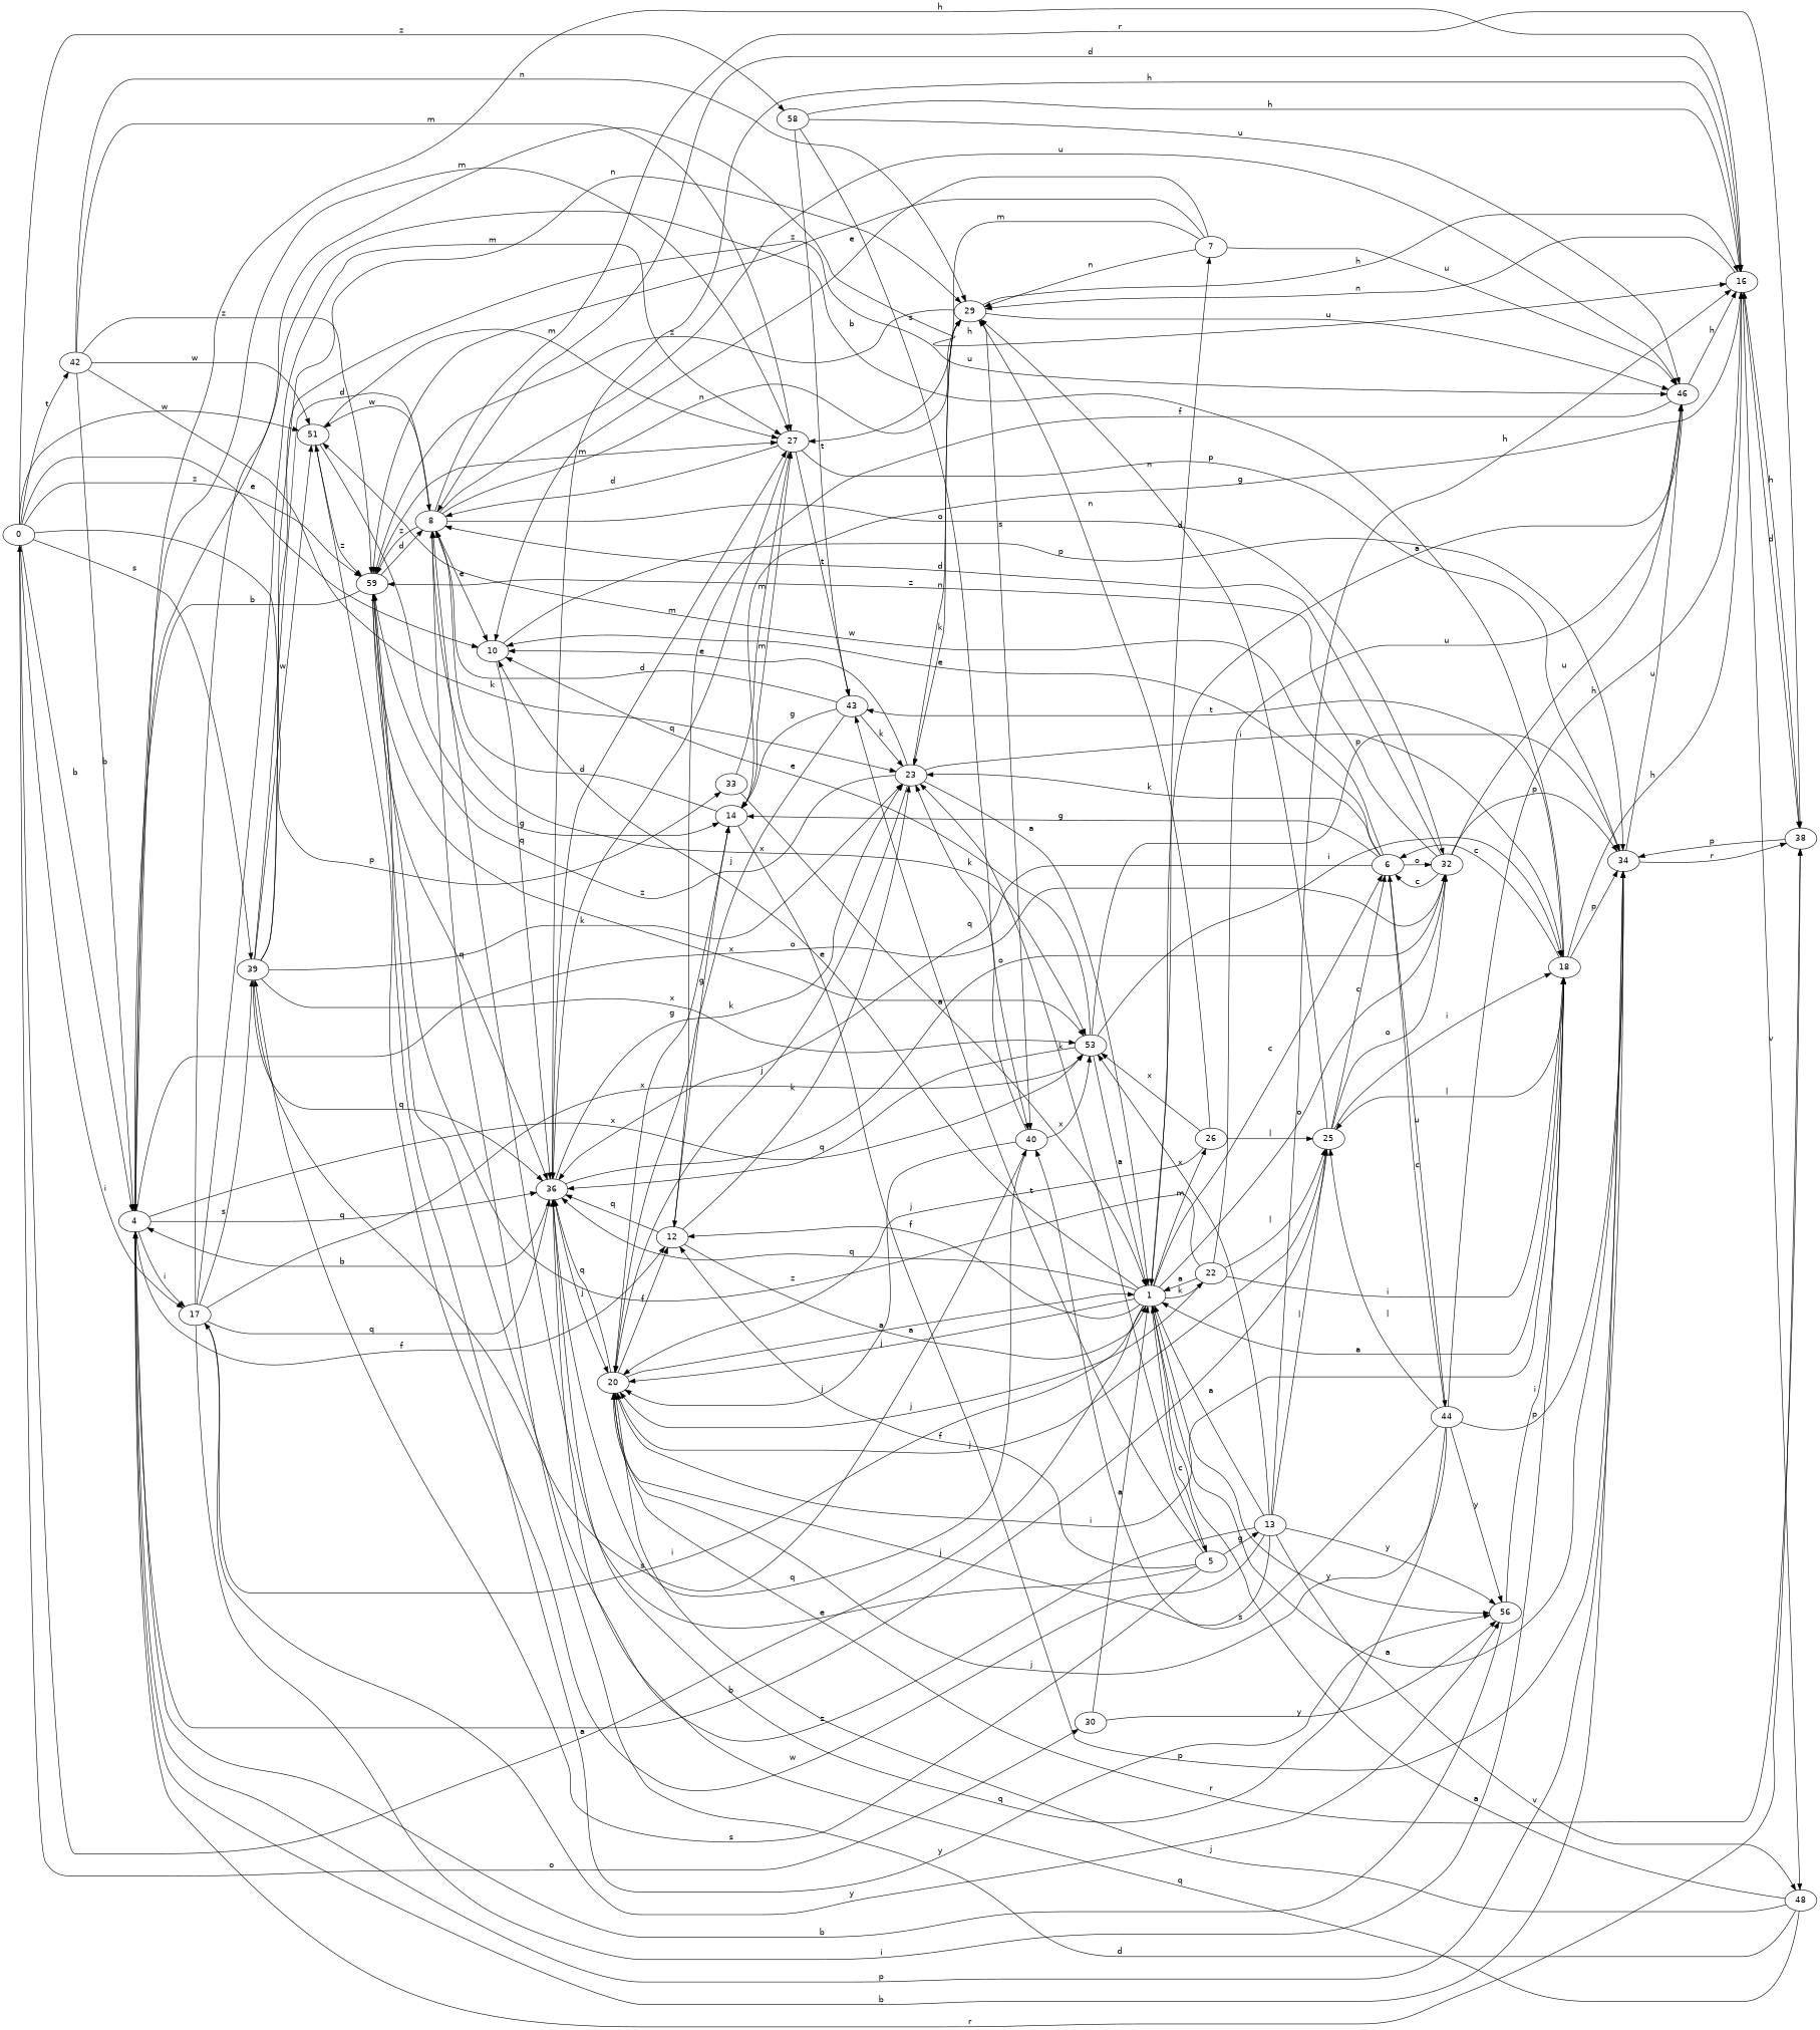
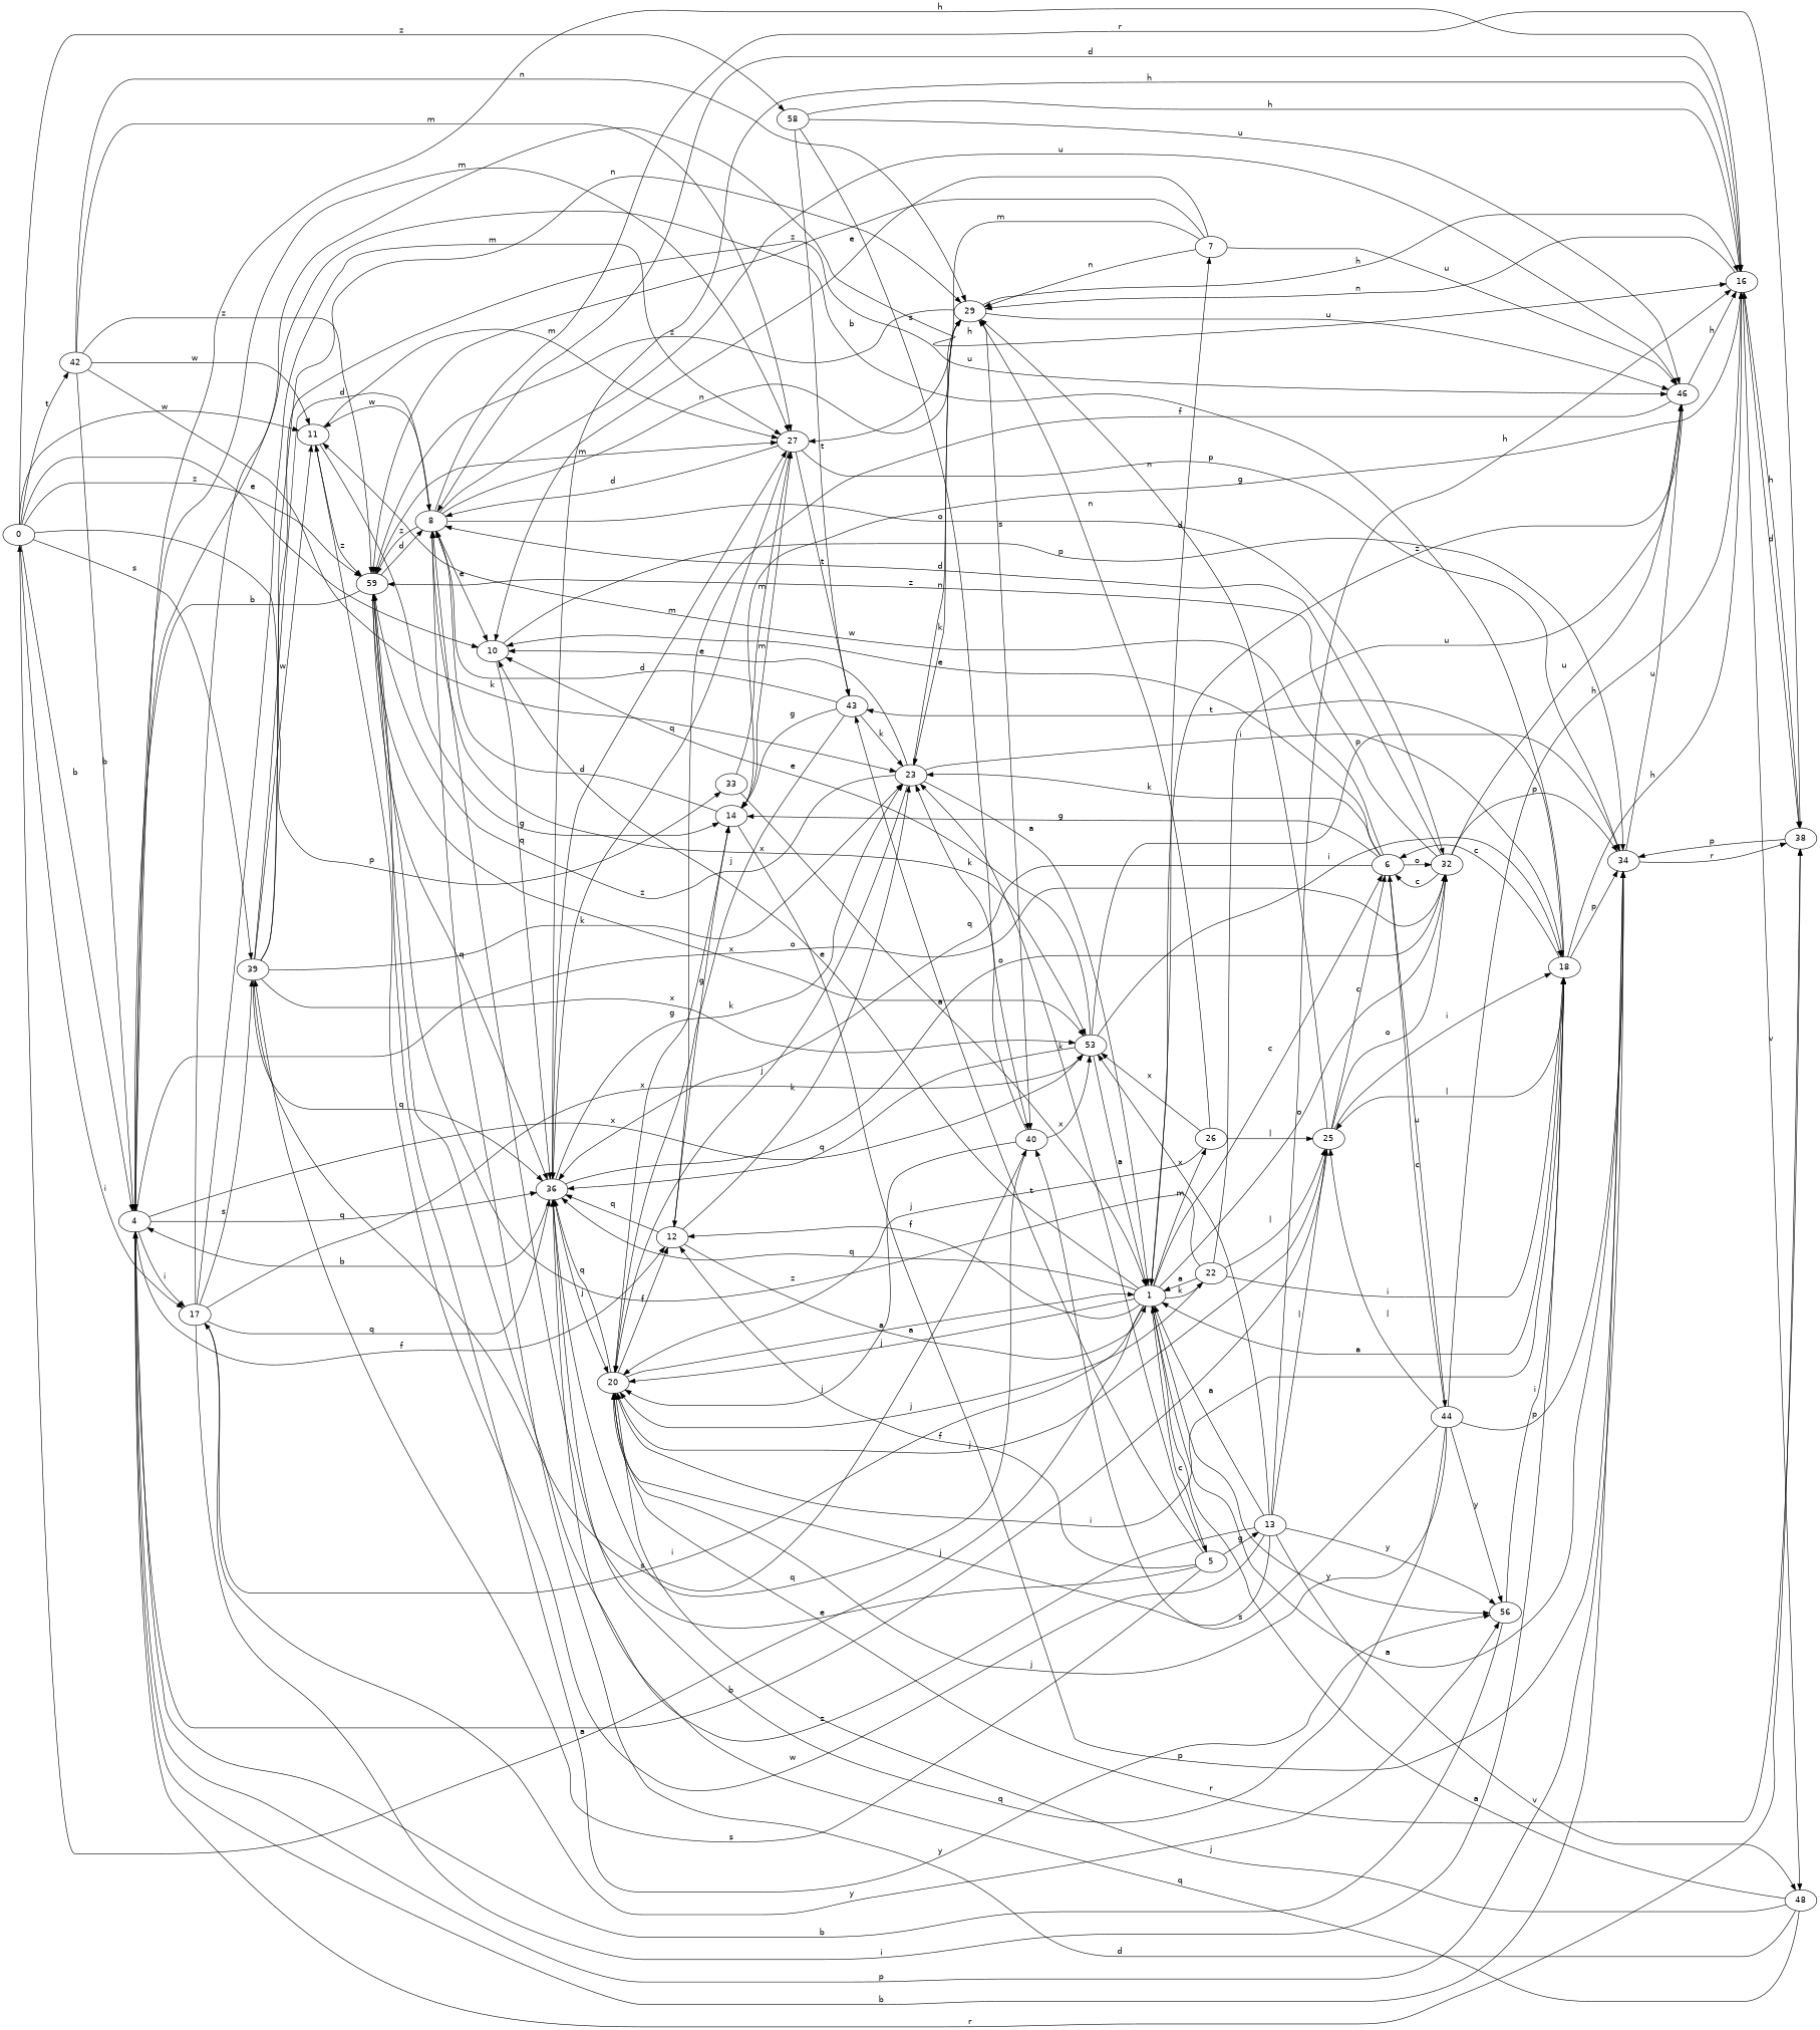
  strict digraph {
    fontname="DejaVu Sans"
    rankdir=LR
    node [fontname="DejaVu Sans"]
    edge [fontname="DejaVu Sans"]
    0
    4
    10
    17
-   30
    33
    39
    42
-   51
+   51 [label=11]
    58
    59
    12
    32
    36
    16
    27
    34
    38
    53
    56
    18
    1
    8
    23
    29
    46
    40
    14
    43
    5
    6
    7
    20
    22
    26
    13
    44
    25
    48
    0 -> 4 [label=b]
    0 -> 10 [label=e]
    0 -> 17 [label=i]
-   0 -> 30 [label=o]
    0 -> 33 [label=p]
    0 -> 39 [label=s]
    0 -> 42 [label=t]
    0 -> 51 [label=w]
    0 -> 58 [label=z]
    0 -> 59 [label=z]
    4 -> 17 [label=i]
    4 -> 12 [label=f]
    4 -> 32 [label=o]
    4 -> 36 [label=q]
    4 -> 16 [label=h]
    4 -> 27 [label=m]
    4 -> 34 [label=p]
    4 -> 38 [label=r]
    4 -> 53 [label=x]
    10 -> 36 [label=q]
    10 -> 34 [label=p]
    17 -> 39 [label=s]
    17 -> 36 [label=q]
    17 -> 16 [label=h]
    17 -> 27 [label=m]
    17 -> 53 [label=x]
    17 -> 56 [label=y]
    17 -> 18 [label=i]
-   30 -> 56 [label=y]
-   30 -> 1 [label=a]
    33 -> 27 [label=m]
    33 -> 1 [label=a]
    39 -> 51 [label=w]
    39 -> 36 [label=q]
    39 -> 53 [label=x]
    39 -> 8 [label=d]
    39 -> 23 [label=k]
    39 -> 29 [label=n]
    39 -> 46 [label=u]
    39 -> 40 [label=s]
    42 -> 4 [label=b]
    42 -> 51 [label=w]
    42 -> 59 [label=z]
    42 -> 27 [label=m]
    42 -> 23 [label=k]
    42 -> 29 [label=n]
    51 -> 59 [label=z]
    51 -> 27 [label=m]
    51 -> 14 [label=g]
    58 -> 16 [label=h]
    58 -> 46 [label=u]
    58 -> 40 [label=s]
    58 -> 43 [label=t]
    59 -> 4 [label=b]
    59 -> 36 [label=q]
    59 -> 27 [label=m]
    59 -> 53 [label=x]
    59 -> 56 [label=y]
    59 -> 8 [label=d]
    12 -> 36 [label=q]
    12 -> 1 [label=a]
    12 -> 23 [label=k]
    12 -> 14 [label=g]
    32 -> 59 [label=z]
    32 -> 34 [label=p]
    32 -> 8 [label=d]
    32 -> 46 [label=u]
    32 -> 6 [label=c]
    36 -> 4 [label=b]
    36 -> 32 [label=o]
    36 -> 16 [label=h]
    36 -> 27 [label=m]
    36 -> 23 [label=k]
    36 -> 20 [label=j]
    16 -> 38 [label=d]
    16 -> 8 [label=d]
    16 -> 29 [label=n]
    16 -> 14 [label=g]
    16 -> 48 [label=v]
    27 -> 36 [label=q]
    27 -> 34 [label=p]
    27 -> 8 [label=d]
    27 -> 43 [label=t]
    34 -> 4 [label=b]
    34 -> 38 [label=r]
    34 -> 1 [label=a]
    34 -> 46 [label=u]
    38 -> 16 [label=h]
    38 -> 34 [label=p]
    53 -> 10 [label=e]
    53 -> 36 [label=q]
    53 -> 34 [label=p]
    53 -> 18 [label=i]
    53 -> 1 [label=a]
    56 -> 4 [label=b]
    56 -> 18 [label=i]
    18 -> 4 [label=b]
    18 -> 16 [label=h]
    18 -> 34 [label=p]
    18 -> 1 [label=a]
    18 -> 43 [label=t]
    18 -> 6 [label=c]
    18 -> 25 [label=l]
    1 -> 0 [label=a]
    1 -> 10 [label=e]
    1 -> 17 [label=i]
    1 -> 12 [label=f]
    1 -> 32 [label=o]
    1 -> 36 [label=q]
    1 -> 56 [label=y]
    1 -> 5 [label=c]
    1 -> 6 [label=c]
    1 -> 7 [label=d]
    1 -> 20 [label=j]
    1 -> 22 [label=k]
    1 -> 26 [label=m]
    8 -> 10 [label=e]
    8 -> 51 [label=w]
    8 -> 59 [label=z]
    8 -> 32 [label=o]
    8 -> 38 [label=r]
    8 -> 53 [label=x]
    8 -> 29 [label=n]
    8 -> 46 [label=u]
    23 -> 10 [label=e]
    23 -> 59 [label=z]
    23 -> 18 [label=i]
    23 -> 1 [label=a]
    23 -> 29 [label=n]
    23 -> 20 [label=j]
    29 -> 59 [label=z]
    29 -> 16 [label=h]
    29 -> 23 [label=k]
    29 -> 46 [label=u]
    29 -> 40 [label=s]
    46 -> 12 [label=f]
    46 -> 16 [label=h]
-   46 -> 1 [label=a]
+   46 -> 1 [label=z]
    40 -> 36 [label=q]
    40 -> 53 [label=x]
    40 -> 23 [label=k]
    40 -> 20 [label=j]
    14 -> 27 [label=m]
    14 -> 34 [label=p]
    14 -> 8 [label=d]
    43 -> 8 [label=d]
    43 -> 23 [label=k]
    43 -> 14 [label=g]
    43 -> 20 [label=j]
    5 -> 39 [label=s]
    5 -> 12 [label=f]
    5 -> 8 [label=e]
    5 -> 23 [label=k]
    5 -> 43 [label=t]
    5 -> 13 [label=g]
    6 -> 10 [label=e]
    6 -> 51 [label=w]
    6 -> 32 [label=o]
    6 -> 36 [label=q]
    6 -> 23 [label=k]
    6 -> 14 [label=g]
    6 -> 44 [label=u]
    7 -> 10 [label=e]
    7 -> 59 [label=z]
    7 -> 27 [label=m]
    7 -> 29 [label=n]
    7 -> 46 [label=u]
    20 -> 12 [label=f]
    20 -> 36 [label=q]
    20 -> 38 [label=r]
    20 -> 18 [label=i]
    20 -> 1 [label=a]
    20 -> 14 [label=g]
    22 -> 59 [label=z]
    22 -> 18 [label=i]
    22 -> 1 [label=a]
    22 -> 46 [label=u]
    22 -> 20 [label=j]
    22 -> 25 [label=l]
    26 -> 53 [label=x]
    26 -> 29 [label=n]
    26 -> 20 [label=j]
    26 -> 25 [label=l]
    13 -> 51 [label=w]
    13 -> 59 [label=z]
    13 -> 16 [label=h]
    13 -> 53 [label=x]
    13 -> 56 [label=y]
    13 -> 1 [label=a]
    13 -> 20 [label=j]
    13 -> 25 [label=l]
    13 -> 48 [label=v]
    44 -> 36 [label=q]
    44 -> 16 [label=h]
    44 -> 34 [label=p]
    44 -> 56 [label=y]
    44 -> 40 [label=s]
    44 -> 6 [label=c]
    44 -> 20 [label=j]
    44 -> 25 [label=l]
    25 -> 4 [label=b]
    25 -> 32 [label=o]
    25 -> 18 [label=i]
    25 -> 29 [label=n]
    25 -> 6 [label=c]
    25 -> 20 [label=j]
    48 -> 36 [label=q]
    48 -> 1 [label=a]
    48 -> 8 [label=d]
    48 -> 20 [label=j]
  }
